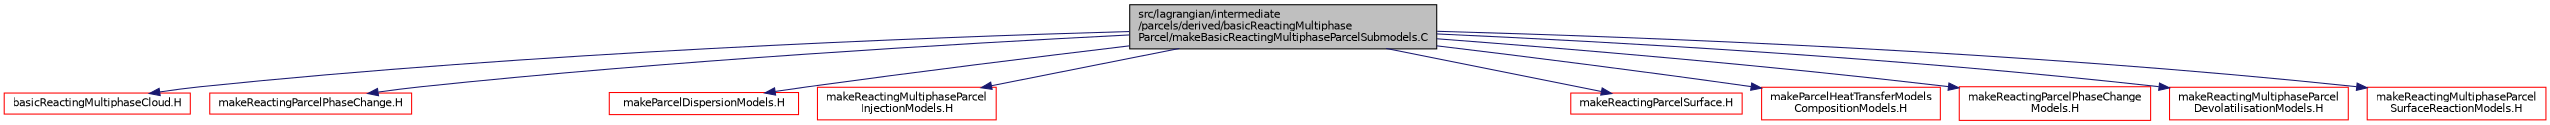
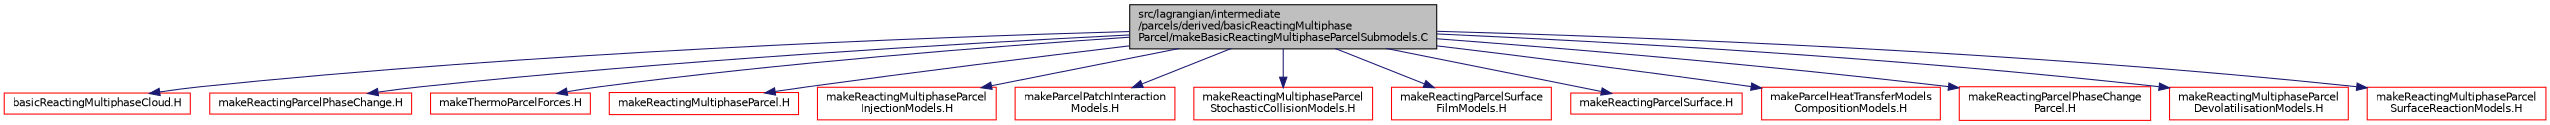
  digraph {
    node [color=red fontname=Helvetica fontsize=10 shape=record]
    edge [color=midnightblue fontname=Helvetica fontsize=10 labelfontname=Helvetica labelfontsize=10 style=solid]
    n1 [color=black fillcolor=grey75 fontcolor=black height=0.2 label="src/lagrangian/intermediate\l/parcels/derived/basicReactingMultiphase\lParcel/makeBasicReactingMultiphaseParcelSubmodels.C" style=filled width=0.4]
    n2 [height=0.2 label="basicReactingMultiphaseCloud.H" width=0.4]
    n3 [height=0.2 label="makeReactingParcelPhaseChange.H" width=0.4]
-   n5 [height=0.2 label="makeParcelDispersionModels.H" width=0.4]
+   n4 [height=0.2 label="makeThermoParcelForces.H" width=0.4]
+   n5 [height=0.2 label="makeReactingMultiphaseParcel.H" width=0.4]
    n6 [height=0.2 label="makeReactingMultiphaseParcel\lInjectionModels.H" width=0.4]
+   n7 [height=0.2 label="makeParcelPatchInteraction\lModels.H" width=0.4]
+   n8 [height=0.2 label="makeReactingMultiphaseParcel\lStochasticCollisionModels.H" width=0.4]
+   n9 [height=0.2 label="makeReactingParcelSurface\lFilmModels.H" width=0.4]
    n10 [height=0.2 label="makeReactingParcelSurface.H" width=0.4]
    n11 [height=0.2 label="makeParcelHeatTransferModels\lCompositionModels.H" width=0.4]
-   n12 [height=0.2 label="makeReactingParcelPhaseChange\lModels.H" width=0.4]
+   n12 [height=0.2 label="makeReactingParcelPhaseChange\lParcel.H" width=0.4]
    n13 [height=0.2 label="makeReactingMultiphaseParcel\lDevolatilisationModels.H" width=0.4]
    n14 [height=0.2 label="makeReactingMultiphaseParcel\lSurfaceReactionModels.H" width=0.4]
    n1 -> n2
    n1 -> n3
+   n1 -> n4
    n1 -> n5
    n1 -> n6
+   n1 -> n7
+   n1 -> n8
+   n1 -> n9
    n1 -> n10
    n1 -> n11
    n1 -> n12
    n1 -> n13
    n1 -> n14
  }
